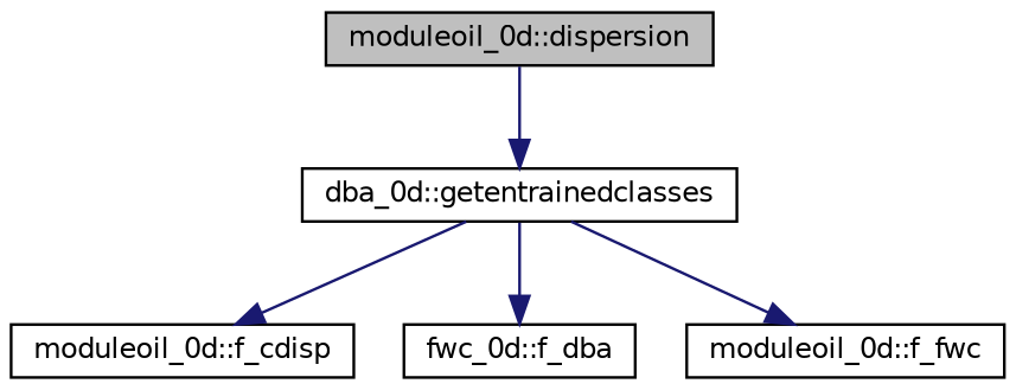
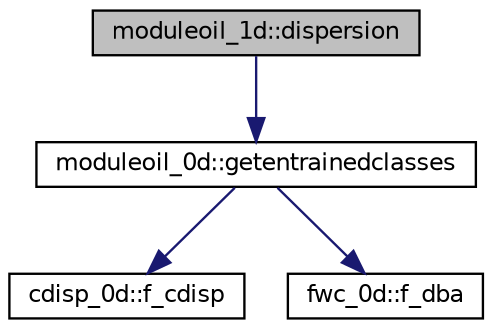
  digraph {
    rankdir=TB
    node [color=black fillcolor=white fontname=Helvetica fontsize=10 shape=record style=filled]
    edge [color=midnightblue fontname=Helvetica fontsize=10 labelfontname=Helvetica labelfontsize=10 style=solid]
-   n1 [fillcolor=grey75 fontcolor=black height=0.2 label="moduleoil_0d::dispersion" width=0.4]
-   n2 [height=0.2 label="dba_0d::getentrainedclasses" width=0.4]
-   n3 [height=0.2 label="moduleoil_0d::f_cdisp" width=0.4]
+   n1 [fillcolor=grey75 fontcolor=black height=0.2 label="moduleoil_1d::dispersion" width=0.4]
+   n2 [height=0.2 label="moduleoil_0d::getentrainedclasses" width=0.4]
+   n3 [height=0.2 label="cdisp_0d::f_cdisp" width=0.4]
    n4 [height=0.2 label="fwc_0d::f_dba" width=0.4]
-   n5 [height=0.2 label="moduleoil_0d::f_fwc" width=0.4]
    n1 -> n2
    n2 -> n3
    n2 -> n4
-   n2 -> n5
  }
